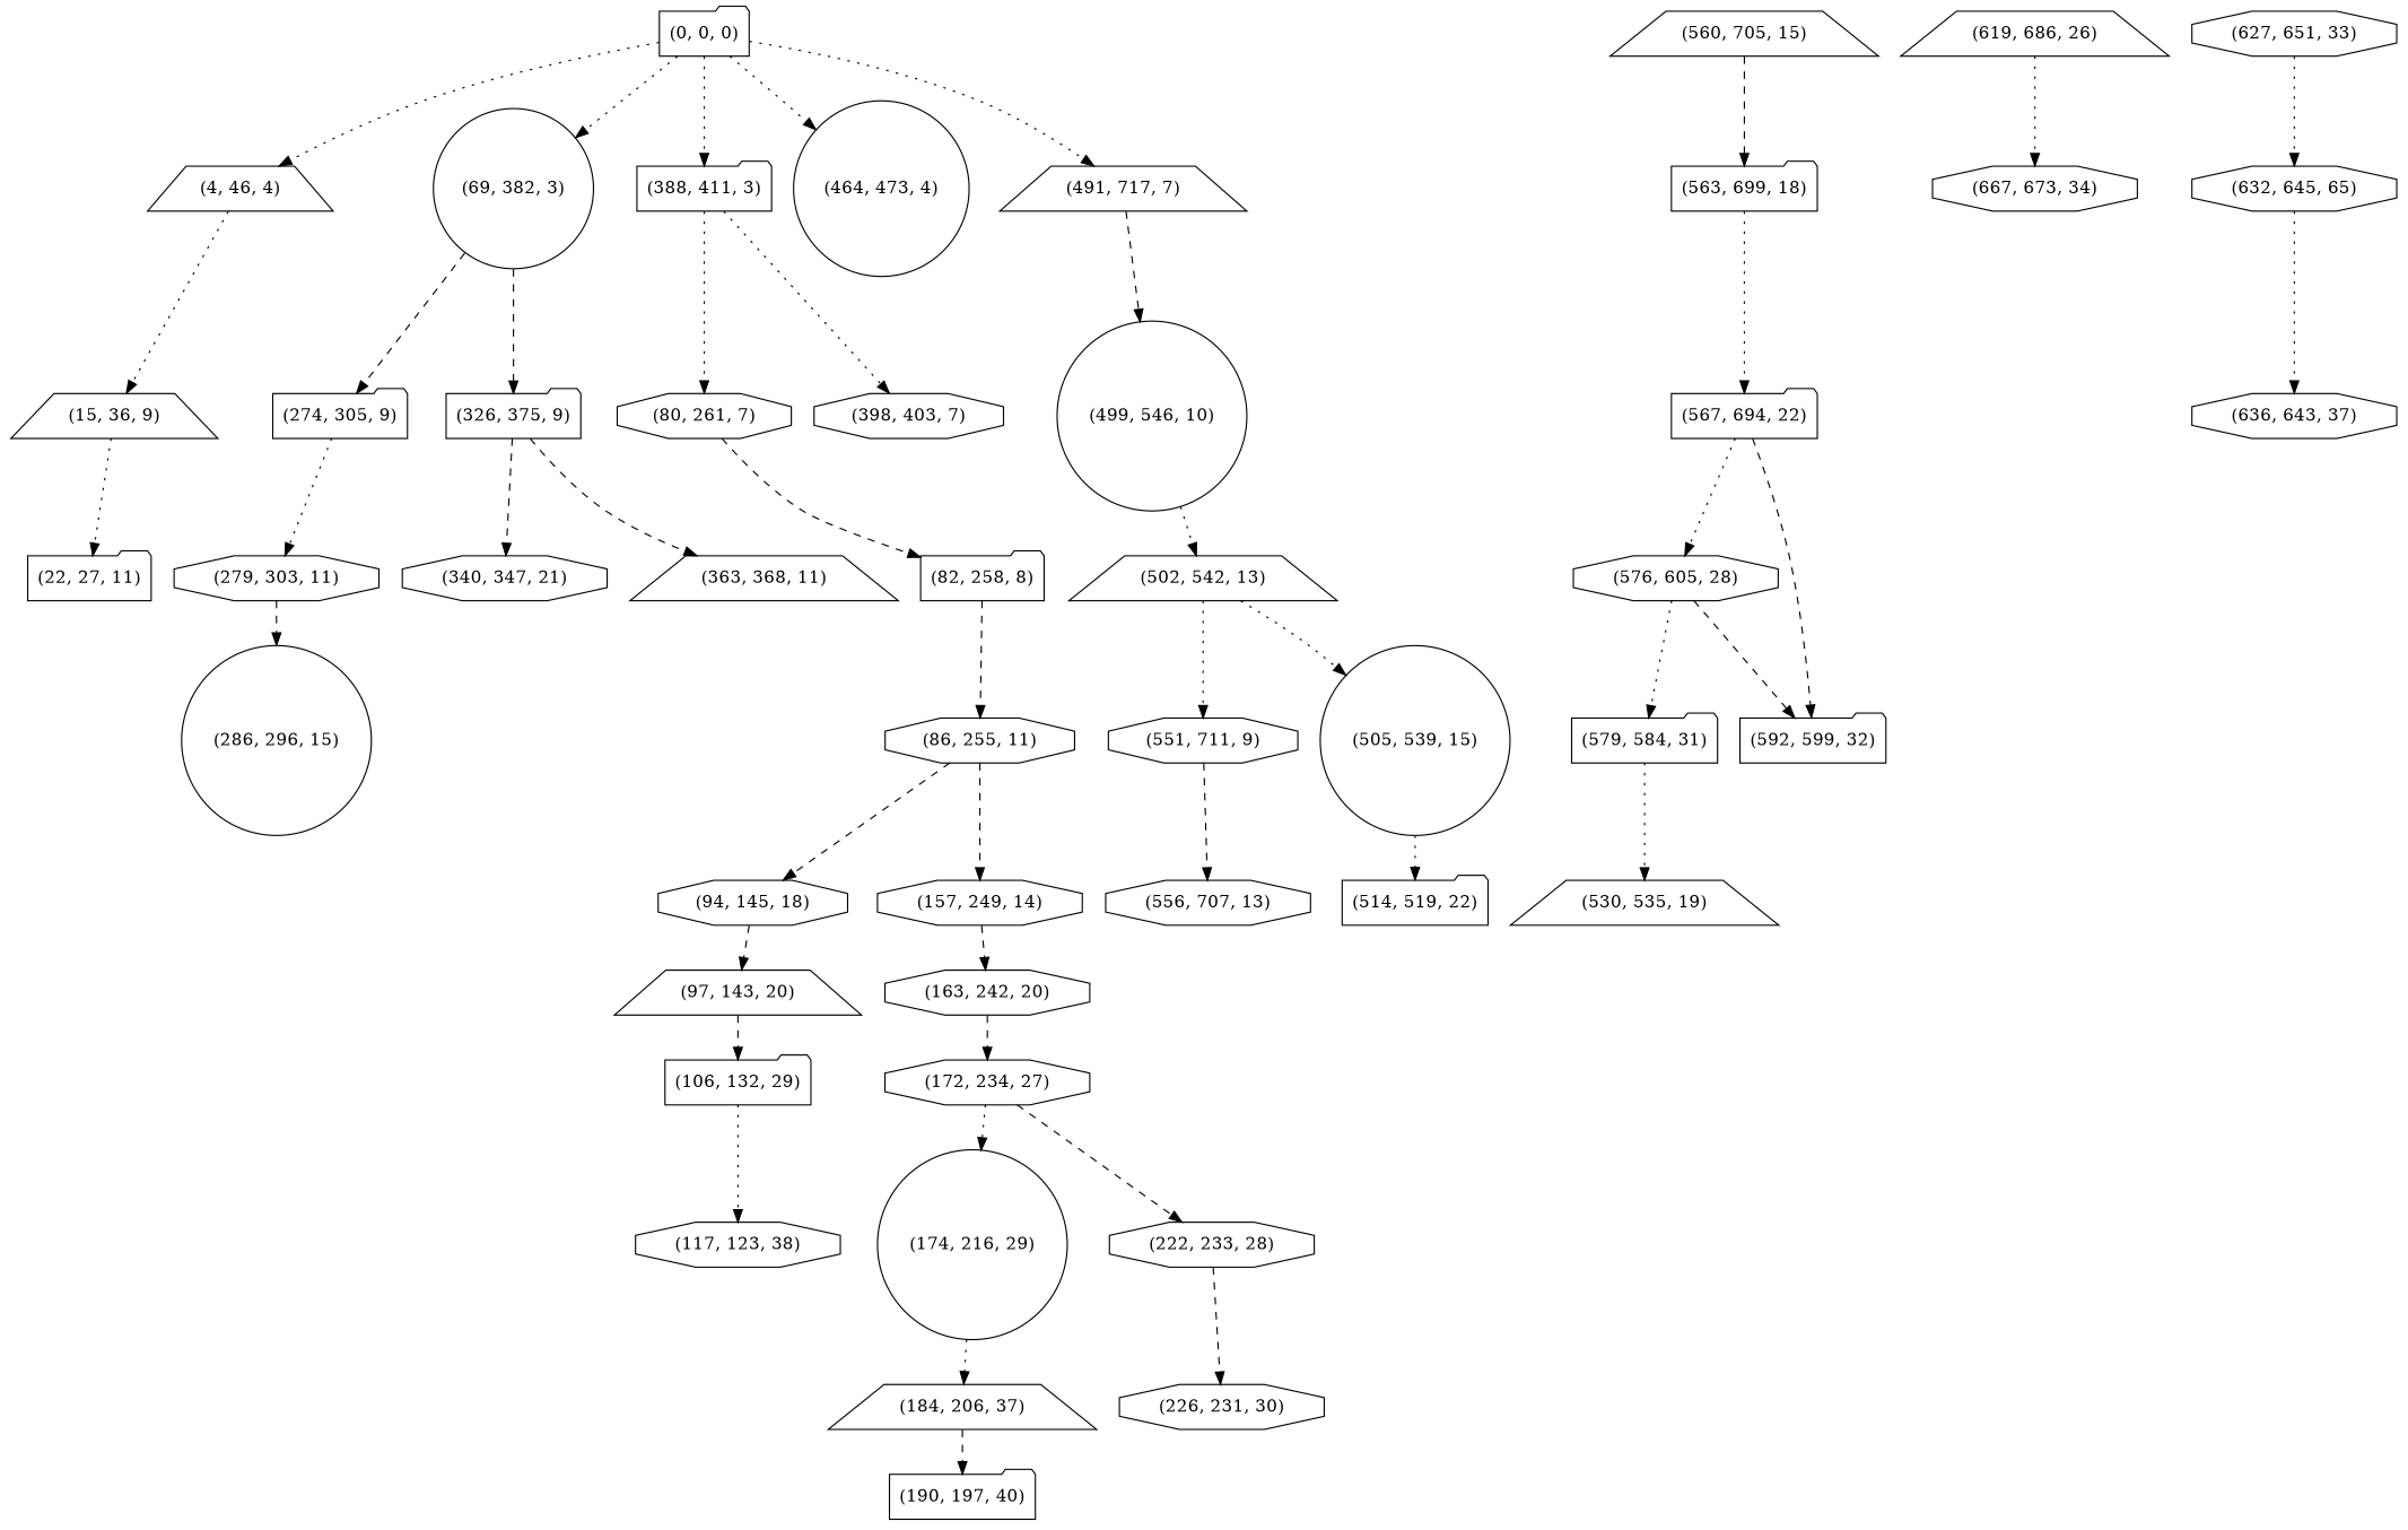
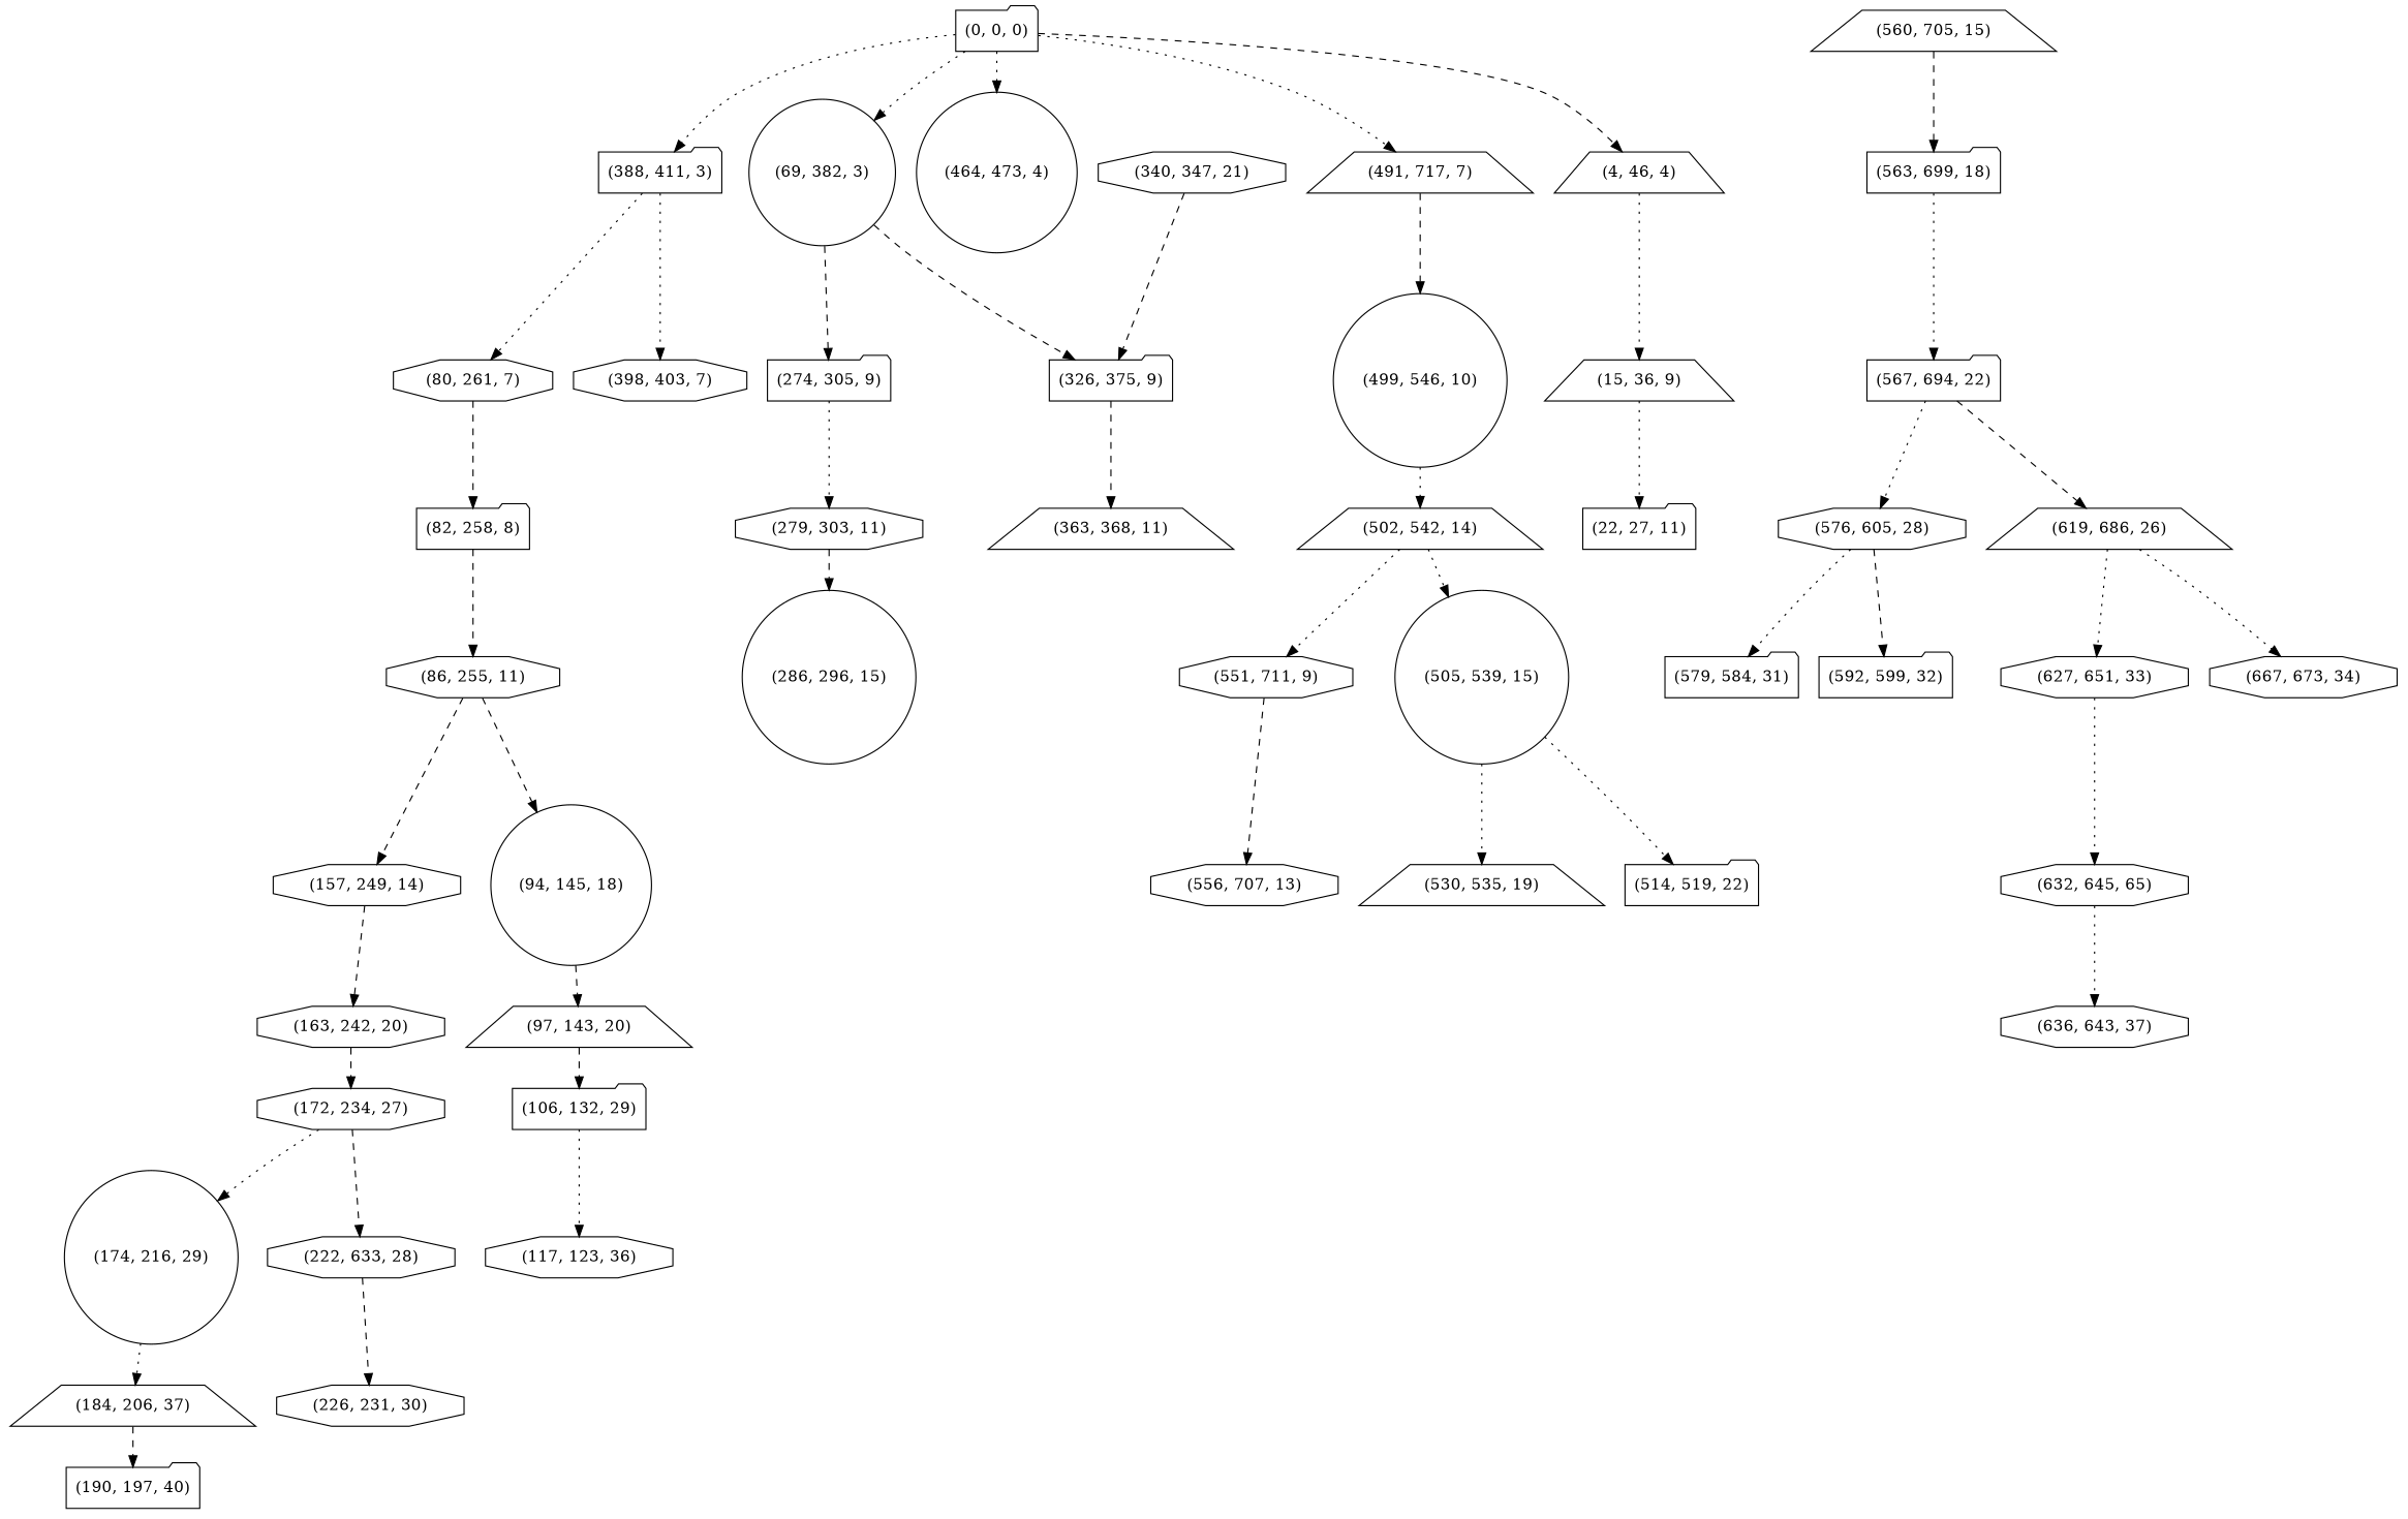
  digraph {
    node [shape=octagon]
    edge [style=dotted]
    "(0, 0, 0)" [shape=folder]
    n2 [label="(4, 46, 4)" shape=trapezium]
    "(69, 382, 3)" [shape=circle]
    "(388, 411, 3)" [shape=folder]
    "(464, 473, 4)" [shape=circle]
    "(491, 717, 7)" [shape=trapezium]
    "(15, 36, 9)" [shape=trapezium]
    "(274, 305, 9)" [shape=folder]
    "(326, 375, 9)" [shape=folder]
    "(80, 261, 7)"
    "(398, 403, 7)"
    "(499, 546, 10)" [shape=circle]
    "(22, 27, 11)" [shape=folder]
    "(82, 258, 8)" [shape=folder]
    "(279, 303, 11)"
    "(340, 347, 21)"
    "(363, 368, 11)" [shape=trapezium]
    "(86, 255, 11)"
-   "(94, 145, 18)"
+   "(94, 145, 18)" [shape=circle]
    "(157, 249, 14)"
    "(97, 143, 20)" [shape=trapezium]
    "(163, 242, 20)"
    "(106, 132, 29)" [shape=folder]
-   "(117, 123, 36)" [label="(117, 123, 38)"]
+   "(117, 123, 36)"
    "(172, 234, 27)"
    "(174, 216, 29)" [shape=circle]
-   "(222, 233, 28)"
+   "(222, 233, 28)" [label="(222, 633, 28)"]
    "(184, 206, 37)" [shape=trapezium]
    "(226, 231, 30)"
    "(190, 197, 40)" [shape=folder]
    "(286, 296, 15)" [shape=circle]
-   "(502, 542, 13)" [shape=trapezium]
+   "(502, 542, 13)" [shape=trapezium label="(502, 542, 14)"]
    "(551, 711, 9)"
    "(556, 707, 13)"
    "(505, 539, 15)" [shape=circle]
    "(514, 519, 22)" [shape=folder]
    "(530, 535, 19)" [shape=trapezium]
    "(560, 705, 15)" [shape=trapezium]
    "(563, 699, 18)" [shape=folder]
    "(567, 694, 22)" [shape=folder]
    "(576, 605, 28)"
    "(619, 686, 26)" [shape=trapezium]
    "(579, 584, 31)" [shape=folder]
    "(592, 599, 32)" [shape=folder]
    "(627, 651, 33)"
    "(667, 673, 34)"
    n47 [label="(632, 645, 65)"]
    "(636, 643, 37)"
-   "(0, 0, 0)" -> n2
+   "(0, 0, 0)" -> n2 [style=dashed]
    "(0, 0, 0)" -> "(69, 382, 3)"
    "(0, 0, 0)" -> "(388, 411, 3)"
    "(0, 0, 0)" -> "(464, 473, 4)"
    "(0, 0, 0)" -> "(491, 717, 7)"
    n2 -> "(15, 36, 9)"
    "(69, 382, 3)" -> "(274, 305, 9)" [style=dashed]
    "(69, 382, 3)" -> "(326, 375, 9)" [style=dashed]
    "(388, 411, 3)" -> "(80, 261, 7)"
    "(388, 411, 3)" -> "(398, 403, 7)"
    "(491, 717, 7)" -> "(499, 546, 10)" [style=dashed]
    "(15, 36, 9)" -> "(22, 27, 11)"
    "(274, 305, 9)" -> "(279, 303, 11)"
-   "(326, 375, 9)" -> "(340, 347, 21)" [style=dashed]
+   "(340, 347, 21)" -> "(326, 375, 9)" [style=dashed]
    "(326, 375, 9)" -> "(363, 368, 11)" [style=dashed]
    "(80, 261, 7)" -> "(82, 258, 8)" [style=dashed]
    "(499, 546, 10)" -> "(502, 542, 13)"
    "(82, 258, 8)" -> "(86, 255, 11)" [style=dashed]
    "(279, 303, 11)" -> "(286, 296, 15)" [style=dashed]
    "(86, 255, 11)" -> "(94, 145, 18)" [style=dashed]
    "(86, 255, 11)" -> "(157, 249, 14)" [style=dashed]
    "(94, 145, 18)" -> "(97, 143, 20)" [style=dashed]
    "(157, 249, 14)" -> "(163, 242, 20)" [style=dashed]
    "(97, 143, 20)" -> "(106, 132, 29)" [style=dashed]
    "(163, 242, 20)" -> "(172, 234, 27)" [style=dashed]
    "(106, 132, 29)" -> "(117, 123, 36)"
    "(172, 234, 27)" -> "(174, 216, 29)"
    "(172, 234, 27)" -> "(222, 233, 28)" [style=dashed]
    "(174, 216, 29)" -> "(184, 206, 37)"
    "(222, 233, 28)" -> "(226, 231, 30)" [style=dashed]
    "(184, 206, 37)" -> "(190, 197, 40)" [style=dashed]
    "(502, 542, 13)" -> "(551, 711, 9)"
    "(502, 542, 13)" -> "(505, 539, 15)"
    "(551, 711, 9)" -> "(556, 707, 13)" [style=dashed]
    "(505, 539, 15)" -> "(514, 519, 22)"
-   "(579, 584, 31)" -> "(530, 535, 19)"
+   "(505, 539, 15)" -> "(530, 535, 19)"
    "(560, 705, 15)" -> "(563, 699, 18)" [style=dashed]
    "(563, 699, 18)" -> "(567, 694, 22)"
    "(567, 694, 22)" -> "(576, 605, 28)"
-   "(567, 694, 22)" -> "(592, 599, 32)" [style=dashed]
+   "(567, 694, 22)" -> "(619, 686, 26)" [style=dashed]
    "(576, 605, 28)" -> "(579, 584, 31)"
    "(576, 605, 28)" -> "(592, 599, 32)" [style=dashed]
+   "(619, 686, 26)" -> "(627, 651, 33)"
    "(619, 686, 26)" -> "(667, 673, 34)"
    "(627, 651, 33)" -> n47
    n47 -> "(636, 643, 37)"
  }
